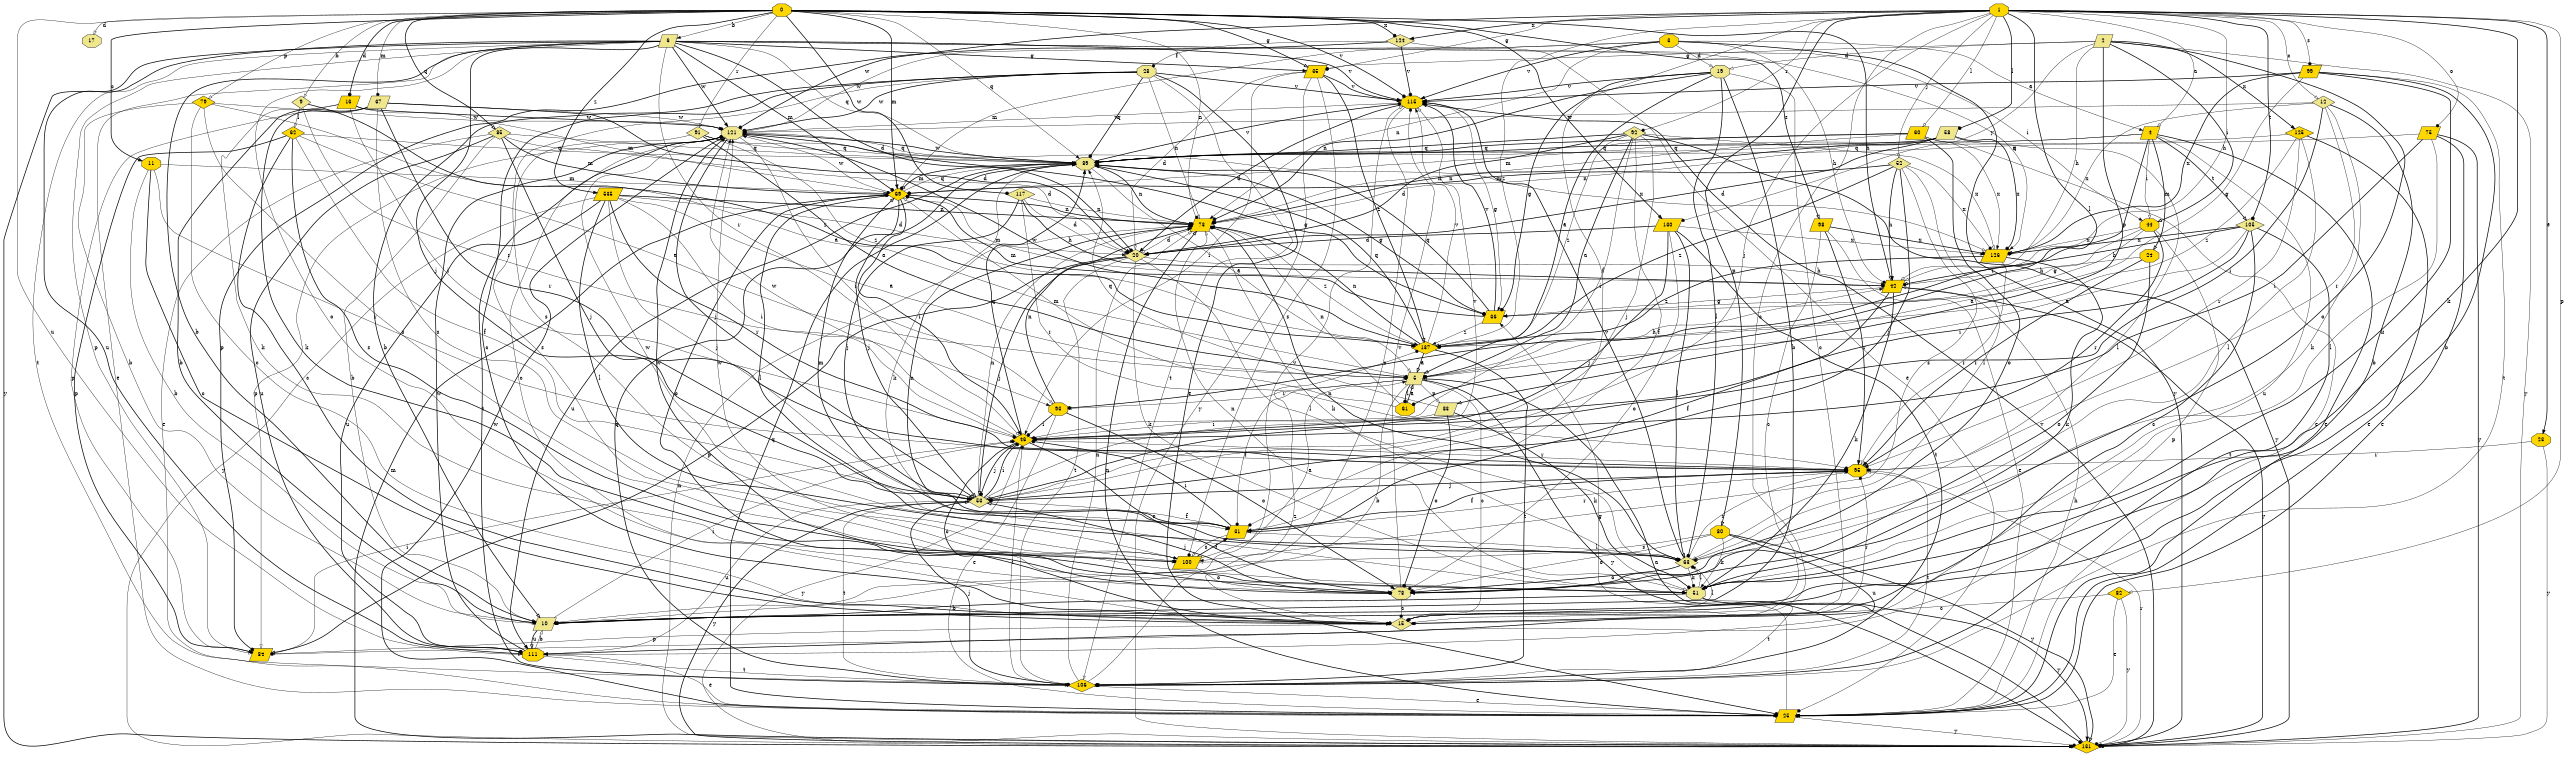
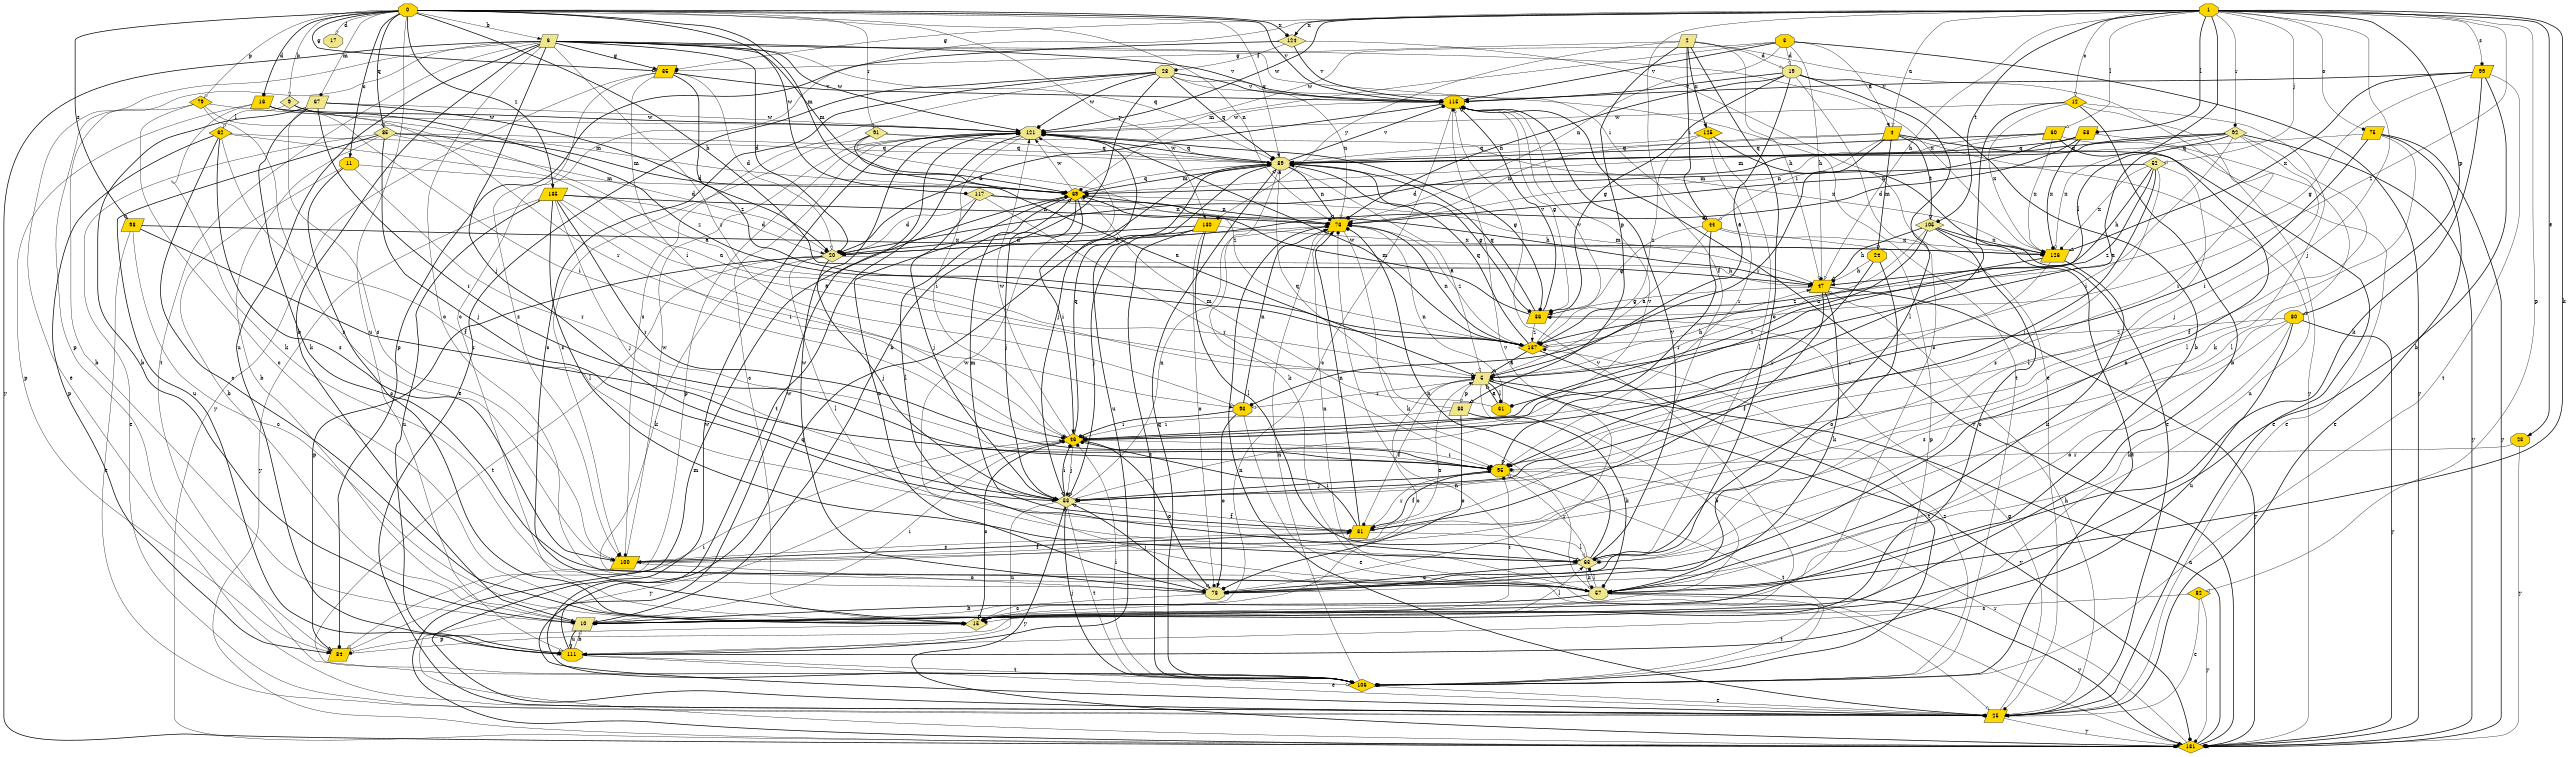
  strict digraph {
    node [fillcolor=gold shape=parallelogram style=filled]
    edge [arrowhead=dot style=solid]
    0 [shape=octagon]
    6 [fillcolor=khaki]
    9 [fillcolor=khaki shape=diamond]
    11 [shape=octagon]
    16
    17 [fillcolor=khaki shape=octagon]
    35
-   42
+   42 [label=47]
    67 [fillcolor=khaki]
    69 [shape=diamond]
    73
    79 [shape=diamond]
    85 [fillcolor=khaki shape=diamond]
    89 [fillcolor=khaki shape=octagon]
    91 [fillcolor=khaki shape=diamond]
    98
    111 [shape=octagon]
    115 [shape=octagon]
    117 [fillcolor=khaki shape=diamond]
    124 [fillcolor=khaki shape=diamond]
    130
-   135 [label=535]
+   135
    53 [fillcolor=khaki shape=diamond]
    121 [fillcolor=khaki shape=octagon]
    44 [shape=octagon]
    78 [fillcolor=khaki shape=octagon]
    131 [shape=diamond]
    25
    93 [shape=octagon]
    10 [fillcolor=khaki]
    20 [fillcolor=khaki shape=diamond]
    84
    106 [shape=diamond]
    126
    137 [shape=diamond]
    62 [shape=diamond]
    15 [fillcolor=khaki shape=diamond]
    95 [shape=octagon]
-   57 [fillcolor=khaki shape=octagon label=51]
+   57 [fillcolor=khaki shape=octagon]
    46 [shape=diamond]
    28 [fillcolor=khaki shape=octagon]
    100
    31
    36
    63 [fillcolor=khaki shape=diamond]
    5 [fillcolor=khaki]
    1 [shape=octagon]
    4
-   12 [fillcolor=khaki shape=diamond]
+   12 [shape=diamond]
    23 [shape=octagon]
    52 [fillcolor=khaki shape=diamond]
-   58 [fillcolor=khaki]
+   58
    60
    61 [shape=octagon]
    75
    80 [shape=octagon]
    82 [shape=diamond]
    92 [fillcolor=khaki shape=diamond]
    99
    105 [fillcolor=khaki shape=diamond]
    24 [shape=octagon]
    2 [fillcolor=khaki]
    19 [fillcolor=khaki shape=octagon]
    83 [fillcolor=khaki]
    125 [shape=diamond]
    3 [shape=octagon]
    0 -> 6 [arrowhead=normal label=b]
    0 -> 9 [arrowhead=onormal label=b]
    0 -> 11 [arrowhead=normal label=c style=bold]
    0 -> 16 [label=d style=bold]
    0 -> 17 [arrowhead=onormal label=d]
    0 -> 35 [arrowhead=onormal label=g style=bold]
    0 -> 42 [arrowhead=onormal label=h style=bold]
    0 -> 67 [label=m]
    0 -> 69 [arrowhead=normal label=m style=bold]
    0 -> 73 [label=n]
    0 -> 79 [arrowhead=onormal label=p]
    0 -> 85 [arrowhead=onormal label=q style=bold]
    0 -> 89 [arrowhead=normal label=q]
    0 -> 91 [arrowhead=onormal label=r]
    0 -> 98 [arrowhead=onormal label=s style=bold]
    0 -> 111 [arrowhead=onormal label=u]
    0 -> 115 [label=v style=bold]
    0 -> 117 [label=w style=bold]
    0 -> 124 [label=x style=bold]
-   0 -> 130 [arrowhead=normal label=y style=bold]
+   0 -> 130 [arrowhead=normal label=y]
    0 -> 135 [arrowhead=normal label=z style=bold]
    6 -> 35 [arrowhead=normal label=g style=bold]
    6 -> 69 [label=m style=bold]
    6 -> 89 [label=q]
    6 -> 111 [arrowhead=onormal label=u style=bold]
    6 -> 115 [arrowhead=normal label=v style=bold]
    6 -> 53 [arrowhead=normal label=j style=bold]
    6 -> 121 [arrowhead=normal label=w style=bold]
    6 -> 44 [arrowhead=normal label=i]
    6 -> 78 [arrowhead=onormal label=o]
    6 -> 131 [label=y style=bold]
    6 -> 25 [label=e]
    6 -> 93 [arrowhead=onormal label=r]
    6 -> 10 [arrowhead=onormal label=b style=bold]
    6 -> 20 [label=d style=bold]
    6 -> 84 [arrowhead=onormal label=p]
    6 -> 106 [label=t]
    6 -> 126 [arrowhead=normal label=x]
    9 -> 93 [arrowhead=normal label=r]
    9 -> 137 [arrowhead=normal label=z style=bold]
    9 -> 62 [arrowhead=onormal label=l]
    11 -> 69 [arrowhead=onormal label=m]
    11 -> 10 [arrowhead=onormal label=b]
    11 -> 15 [arrowhead=normal label=c style=bold]
    11 -> 95 [label=r]
    16 -> 69 [label=m]
    16 -> 121 [arrowhead=onormal label=w style=bold]
    16 -> 84 [label=p]
    16 -> 57 [arrowhead=onormal label=k]
    16 -> 46 [label=i]
    35 -> 115 [arrowhead=onormal label=v style=bold]
    35 -> 131 [arrowhead=onormal label=y]
    35 -> 20 [arrowhead=onormal label=d]
    35 -> 137 [arrowhead=onormal label=z style=bold]
    35 -> 46 [arrowhead=normal label=i]
    35 -> 100 [label=s]
    42 -> 69 [label=m]
    42 -> 131 [label=y style=bold]
    42 -> 57 [arrowhead=normal label=k style=bold]
    42 -> 31 [arrowhead=onormal label=f style=bold]
    42 -> 36 [arrowhead=normal label=g]
    67 -> 121 [arrowhead=normal label=w]
    67 -> 10 [label=b style=bold]
    67 -> 20 [arrowhead=normal label=d style=bold]
    67 -> 95 [arrowhead=normal label=r style=bold]
    67 -> 57 [arrowhead=normal label=k style=bold]
    67 -> 100 [arrowhead=onormal label=s]
    69 -> 73 [label=n style=bold]
    69 -> 89 [label=q]
    69 -> 53 [arrowhead=onormal label=j style=bold]
    69 -> 121 [arrowhead=normal label=w]
    69 -> 78 [label=o style=bold]
    69 -> 46 [arrowhead=normal label=i style=bold]
    69 -> 63 [label=l style=bold]
    73 -> 20 [arrowhead=onormal label=d]
    73 -> 137 [arrowhead=normal label=z]
    73 -> 57 [arrowhead=onormal label=k]
    79 -> 121 [label=w]
    79 -> 10 [arrowhead=onormal label=b]
    79 -> 15 [arrowhead=normal label=c]
    79 -> 100 [label=s]
    79 -> 5 [label=a]
    85 -> 69 [arrowhead=onormal label=m style=bold]
    85 -> 89 [arrowhead=normal label=q]
    85 -> 111 [label=u style=bold]
    85 -> 53 [arrowhead=normal label=j style=bold]
    85 -> 25 [arrowhead=onormal label=e]
    85 -> 10 [arrowhead=normal label=b]
    85 -> 20 [label=d]
    89 -> 69 [arrowhead=onormal label=m style=bold]
    89 -> 73 [arrowhead=onormal label=n style=bold]
    89 -> 111 [arrowhead=normal label=u style=bold]
    89 -> 115 [label=v style=bold]
    89 -> 121 [label=w style=bold]
    89 -> 57 [arrowhead=normal label=k]
    89 -> 36 [label=g style=bold]
    89 -> 5 [arrowhead=onormal label=a]
    91 -> 89 [arrowhead=onormal label=q]
    91 -> 126 [arrowhead=onormal label=x]
    91 -> 137 [label=z]
    91 -> 100 [arrowhead=normal label=s]
    91 -> 5 [arrowhead=onormal label=a style=bold]
    98 -> 25 [arrowhead=onormal label=e]
    98 -> 126 [label=x style=bold]
    98 -> 15 [label=c]
    98 -> 95 [arrowhead=normal label=r style=bold]
    111 -> 121 [label=w style=bold]
    111 -> 25 [label=e]
    111 -> 10 [arrowhead=onormal label=b]
    111 -> 106 [arrowhead=onormal label=t]
    115 -> 121 [arrowhead=normal label=w]
    115 -> 20 [arrowhead=normal label=d style=bold]
    115 -> 15 [label=c]
    115 -> 36 [arrowhead=normal label=g]
    117 -> 42 [label=h style=bold]
    117 -> 73 [label=n]
    117 -> 53 [arrowhead=onormal label=j style=bold]
    117 -> 20 [arrowhead=normal label=d]
    117 -> 95 [label=r]
    124 -> 115 [label=v style=bold]
    124 -> 25 [label=e]
    124 -> 84 [label=p style=bold]
    124 -> 28 [label=f]
    130 -> 53 [arrowhead=onormal label=j style=bold]
    130 -> 78 [label=o]
    130 -> 20 [arrowhead=normal label=d style=bold]
    130 -> 106 [arrowhead=onormal label=t style=bold]
    130 -> 126 [arrowhead=normal label=x]
    130 -> 63 [arrowhead=onormal label=l style=bold]
    135 -> 73 [arrowhead=normal label=n style=bold]
    135 -> 111 [label=u style=bold]
    135 -> 53 [label=j]
    135 -> 131 [arrowhead=onormal label=y]
    135 -> 20 [arrowhead=normal label=d]
    135 -> 95 [label=r style=bold]
    135 -> 46 [arrowhead=normal label=i]
    135 -> 63 [arrowhead=onormal label=l style=bold]
    135 -> 5 [label=a]
    53 -> 73 [label=n]
    53 -> 111 [arrowhead=onormal label=u]
    53 -> 115 [arrowhead=onormal label=v]
    53 -> 131 [arrowhead=onormal label=y style=bold]
    53 -> 106 [label=t]
    53 -> 46 [label=i style=bold]
    53 -> 31 [label=f]
    121 -> 89 [arrowhead=normal label=q]
    121 -> 53 [arrowhead=onormal label=j style=bold]
    121 -> 84 [arrowhead=onormal label=p]
    121 -> 106 [arrowhead=onormal label=t style=bold]
    121 -> 15 [arrowhead=normal label=c]
    121 -> 46 [arrowhead=onormal label=i]
    121 -> 36 [label=g style=bold]
    44 -> 84 [label=p]
    44 -> 126 [arrowhead=onormal label=x]
    44 -> 95 [arrowhead=onormal label=r style=bold]
    44 -> 36 [arrowhead=onormal label=g]
    44 -> 5 [arrowhead=normal label=a]
    78 -> 115 [label=v]
    78 -> 53 [arrowhead=onormal label=j style=bold]
    78 -> 121 [arrowhead=normal label=w style=bold]
    78 -> 15 [label=c]
    131 -> 69 [label=m style=bold]
    131 -> 73 [label=n]
    131 -> 115 [arrowhead=normal label=v style=bold]
    131 -> 95 [arrowhead=onormal label=r]
    131 -> 5 [arrowhead=onormal label=a style=bold]
    25 -> 42 [arrowhead=onormal label=h]
    25 -> 73 [arrowhead=onormal label=n style=bold]
    25 -> 89 [arrowhead=onormal label=q style=bold]
    25 -> 121 [arrowhead=onormal label=w style=bold]
    25 -> 131 [label=y]
    25 -> 36 [arrowhead=normal label=g]
    93 -> 73 [arrowhead=normal label=n style=bold]
    93 -> 78 [arrowhead=normal label=o style=bold]
    93 -> 25 [arrowhead=onormal label=e]
    93 -> 46 [label=i style=bold]
    10 -> 111 [arrowhead=onormal label=u style=bold]
    10 -> 115 [arrowhead=onormal label=v]
    10 -> 46 [label=i]
    20 -> 42 [arrowhead=normal label=h]
    20 -> 53 [arrowhead=onormal label=j style=bold]
    20 -> 84 [arrowhead=onormal label=p style=bold]
    20 -> 106 [label=t]
    20 -> 57 [arrowhead=normal label=k]
    20 -> 63 [label=l]
    84 -> 46 [arrowhead=normal label=i]
    106 -> 73 [arrowhead=onormal label=n]
    106 -> 89 [arrowhead=onormal label=q style=bold]
    106 -> 53 [arrowhead=onormal label=j style=bold]
    106 -> 25 [label=e]
    106 -> 137 [label=z]
    106 -> 46 [label=i]
    126 -> 137 [arrowhead=normal label=z style=bold]
    126 -> 95 [arrowhead=onormal label=r]
    126 -> 57 [arrowhead=onormal label=k style=bold]
    137 -> 73 [arrowhead=normal label=n style=bold]
    137 -> 89 [arrowhead=normal label=q style=bold]
    137 -> 115 [arrowhead=normal label=v]
    137 -> 121 [arrowhead=onormal label=w style=bold]
    137 -> 106 [arrowhead=normal label=t style=bold]
    137 -> 5 [arrowhead=onormal label=a style=bold]
    62 -> 89 [arrowhead=normal label=q]
    62 -> 84 [arrowhead=normal label=p style=bold]
    62 -> 15 [label=c style=bold]
    62 -> 100 [arrowhead=onormal label=s style=bold]
    62 -> 31 [arrowhead=normal label=f]
    62 -> 5 [label=a]
    15 -> 84 [arrowhead=onormal label=p]
    15 -> 95 [label=r]
    15 -> 63 [arrowhead=normal label=l]
    95 -> 53 [label=j style=bold]
    95 -> 106 [label=t]
    95 -> 31 [arrowhead=normal label=f style=bold]
    57 -> 73 [arrowhead=onormal label=n]
    57 -> 121 [arrowhead=normal label=w]
    57 -> 131 [arrowhead=normal label=y style=bold]
    57 -> 10 [arrowhead=onormal label=b style=bold]
    57 -> 106 [arrowhead=onormal label=t]
    57 -> 63 [label=l]
    46 -> 89 [arrowhead=normal label=q style=bold]
-   46 -> 53 [label=j style=bold]
+   46 -> 53 [label=j]
    46 -> 121 [arrowhead=normal label=w]
    46 -> 78 [arrowhead=onormal label=o style=bold]
    46 -> 131 [arrowhead=onormal label=y]
    46 -> 15 [arrowhead=onormal label=c style=bold]
    46 -> 95 [arrowhead=normal label=r]
    28 -> 73 [arrowhead=onormal label=n]
    28 -> 89 [label=q style=bold]
    28 -> 115 [arrowhead=normal label=v style=bold]
    28 -> 121 [label=w style=bold]
    28 -> 25 [label=e style=bold]
    28 -> 10 [arrowhead=onormal label=b style=bold]
    28 -> 106 [arrowhead=onormal label=t]
    28 -> 15 [arrowhead=normal label=c style=bold]
    28 -> 100 [label=s]
    100 -> 121 [label=w]
    100 -> 78 [label=o]
    100 -> 31 [arrowhead=normal label=f style=bold]
    100 -> 5 [arrowhead=normal label=a]
    31 -> 69 [arrowhead=onormal label=m style=bold]
    31 -> 73 [arrowhead=normal label=n style=bold]
    31 -> 95 [label=r]
    31 -> 46 [label=i style=bold]
    31 -> 100 [arrowhead=onormal label=s]
    31 -> 63 [arrowhead=onormal label=l]
    36 -> 69 [label=m style=bold]
    36 -> 89 [arrowhead=normal label=q style=bold]
    36 -> 115 [arrowhead=onormal label=v style=bold]
    36 -> 137 [arrowhead=normal label=z]
    63 -> 73 [label=n style=bold]
    63 -> 115 [label=v style=bold]
    63 -> 78 [arrowhead=onormal label=o style=bold]
    63 -> 95 [arrowhead=onormal label=r]
    63 -> 57 [label=k]
    5 -> 42 [arrowhead=normal label=h]
    5 -> 131 [label=y style=bold]
    5 -> 93 [arrowhead=onormal label=r]
    5 -> 10 [label=b]
    5 -> 15 [label=c]
    5 -> 31 [label=f]
    5 -> 61 [label=l style=bold]
    5 -> 83 [arrowhead=onormal label=p]
    1 -> 35 [label=g]
    1 -> 42 [arrowhead=onormal label=h]
    1 -> 124 [arrowhead=normal label=x style=bold]
    1 -> 53 [arrowhead=onormal label=j]
    1 -> 121 [label=w style=bold]
    1 -> 137 [arrowhead=onormal label=z]
    1 -> 15 [arrowhead=onormal label=c]
    1 -> 57 [arrowhead=onormal label=k style=bold]
    1 -> 31 [label=f]
    1 -> 4 [arrowhead=onormal label=a]
    1 -> 12 [arrowhead=onormal label=c]
    1 -> 23 [arrowhead=normal label=e style=bold]
    1 -> 52 [arrowhead=onormal label=j]
    1 -> 58 [label=l style=bold]
    1 -> 60 [arrowhead=onormal label=l]
    1 -> 61 [label=l style=bold]
    1 -> 75 [label=o]
    1 -> 80 [arrowhead=onormal label=p style=bold]
    1 -> 82 [arrowhead=onormal label=p]
    1 -> 92 [label=r]
    1 -> 99 [label=s]
    1 -> 105 [label=t style=bold]
    4 -> 73 [label=n]
    4 -> 89 [label=q]
    4 -> 111 [arrowhead=normal label=u]
    4 -> 44 [arrowhead=onormal label=i]
    4 -> 25 [label=e style=bold]
    4 -> 93 [label=r style=bold]
    4 -> 105 [arrowhead=onormal label=t style=bold]
    4 -> 24 [arrowhead=onormal label=m style=bold]
    12 -> 121 [label=w]
    12 -> 10 [arrowhead=normal label=b style=bold]
    12 -> 126 [label=x]
    12 -> 95 [arrowhead=normal label=r]
    12 -> 57 [label=k]
    12 -> 46 [label=i style=bold]
    23 -> 131 [arrowhead=normal label=y]
    23 -> 95 [label=r]
    52 -> 42 [arrowhead=normal label=h style=bold]
    52 -> 69 [label=m style=bold]
    52 -> 53 [arrowhead=onormal label=j style=bold]
    52 -> 126 [label=x]
    52 -> 137 [label=z style=bold]
    52 -> 100 [arrowhead=normal label=s]
    52 -> 63 [arrowhead=onormal label=l]
    58 -> 73 [arrowhead=normal label=n style=bold]
    58 -> 89 [arrowhead=normal label=q style=bold]
    58 -> 20 [arrowhead=normal label=d style=bold]
    58 -> 126 [label=x style=bold]
    58 -> 63 [arrowhead=onormal label=l]
    60 -> 69 [label=m]
    60 -> 73 [label=n]
    60 -> 89 [arrowhead=normal label=q style=bold]
    60 -> 78 [arrowhead=onormal label=o style=bold]
    60 -> 25 [arrowhead=normal label=e]
    60 -> 126 [arrowhead=normal label=x]
    61 -> 69 [arrowhead=onormal label=m]
    61 -> 73 [arrowhead=normal label=n]
    61 -> 5 [arrowhead=onormal label=a style=bold]
    75 -> 89 [label=q]
    75 -> 131 [arrowhead=onormal label=y style=bold]
    75 -> 25 [arrowhead=onormal label=e style=bold]
    75 -> 46 [label=i style=bold]
    75 -> 63 [label=l]
    80 -> 111 [arrowhead=normal label=u style=bold]
    80 -> 78 [label=o]
    80 -> 131 [arrowhead=onormal label=y style=bold]
-   92 -> 137 [arrowhead=onormal label=z]
+   80 -> 137 [arrowhead=onormal label=z]
    80 -> 57 [arrowhead=normal label=k]
    80 -> 100 [arrowhead=onormal label=s]
    82 -> 131 [label=y]
    82 -> 25 [arrowhead=onormal label=e]
    82 -> 15 [label=c]
    92 -> 89 [arrowhead=normal label=q style=bold]
    92 -> 53 [arrowhead=onormal label=j]
    92 -> 131 [label=y style=bold]
    92 -> 20 [arrowhead=onormal label=d style=bold]
    92 -> 126 [arrowhead=onormal label=x]
    92 -> 46 [arrowhead=normal label=i]
    92 -> 31 [arrowhead=onormal label=f]
    92 -> 5 [label=a style=bold]
    99 -> 115 [arrowhead=normal label=v style=bold]
    99 -> 10 [arrowhead=normal label=b style=bold]
    99 -> 106 [label=t]
    99 -> 126 [arrowhead=onormal label=x style=bold]
    99 -> 57 [arrowhead=onormal label=k style=bold]
    99 -> 36 [arrowhead=normal label=g]
    105 -> 42 [arrowhead=onormal label=h style=bold]
    105 -> 106 [label=t style=bold]
    105 -> 126 [label=x style=bold]
    105 -> 15 [arrowhead=normal label=c style=bold]
    105 -> 46 [arrowhead=onormal label=i style=bold]
    105 -> 5 [label=a]
    24 -> 42 [label=h]
    24 -> 78 [arrowhead=normal label=o style=bold]
    24 -> 95 [arrowhead=normal label=r style=bold]
    2 -> 35 [label=g]
    2 -> 42 [arrowhead=onormal label=h]
    2 -> 130 [label=y]
    2 -> 44 [arrowhead=onormal label=i style=bold]
    2 -> 78 [arrowhead=onormal label=o style=bold]
    2 -> 131 [arrowhead=normal label=y]
    2 -> 19 [arrowhead=onormal label=d]
    2 -> 83 [arrowhead=onormal label=p style=bold]
    2 -> 125 [arrowhead=normal label=x style=bold]
    19 -> 73 [label=n style=bold]
    19 -> 115 [arrowhead=normal label=v style=bold]
    19 -> 10 [label=b style=bold]
    19 -> 15 [arrowhead=normal label=c]
    19 -> 36 [label=g style=bold]
    19 -> 63 [label=l style=bold]
    19 -> 5 [arrowhead=onormal label=a style=bold]
    83 -> 89 [arrowhead=normal label=q]
    83 -> 78 [label=o style=bold]
    83 -> 57 [label=k style=bold]
    83 -> 46 [arrowhead=normal label=i]
    125 -> 89 [arrowhead=normal label=q]
    125 -> 25 [arrowhead=onormal label=e style=bold]
    125 -> 137 [label=z]
    125 -> 95 [label=r]
    125 -> 63 [arrowhead=onormal label=l]
    3 -> 42 [label=h]
    3 -> 69 [label=m]
    3 -> 73 [arrowhead=normal label=n]
    3 -> 115 [arrowhead=normal label=v style=bold]
    3 -> 121 [arrowhead=normal label=w]
    3 -> 131 [arrowhead=normal label=y style=bold]
    3 -> 4 [arrowhead=normal label=a]
    3 -> 19 [arrowhead=onormal label=d]
  }
